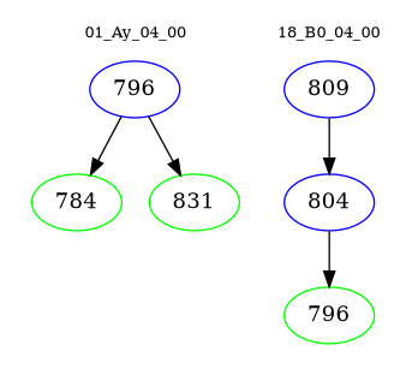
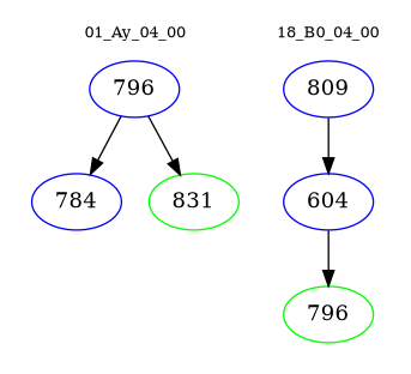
  digraph {
    node [color=blue]
    edge [color=black]
    n1 [label=796]
-   n2 [color=green label=784]
+   n2 [label=784]
    n3 [color=green label=831]
-   n4 [label=804]
+   n4 [label=604]
    n5 [color=green label=796]
    n6 [label=809]
    subgraph cluster_1 {
      color=white
      fontsize=10
      label="01_Ay_04_00"
      n1
      n2
      n3
    }
    subgraph cluster_2 {
      color=white
      fontsize=10
      label="18_B0_04_00"
      n4
      n5
      n6
    }
    n1 -> n2
    n1 -> n3
    n4 -> n5
    n6 -> n4
  }
